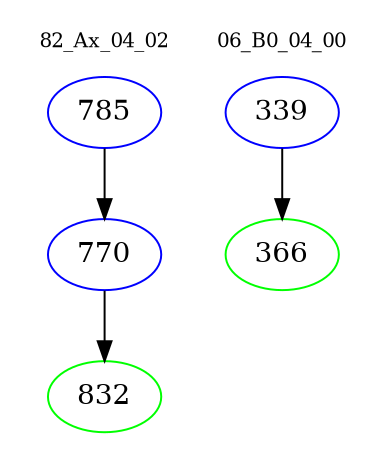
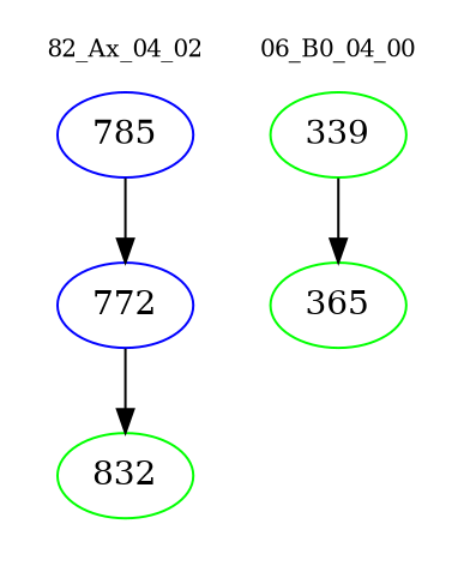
  digraph {
    node [color=blue]
    edge [color=black]
    n1 [label=785]
-   n2 [label=770]
+   n2 [label=772]
    n3 [color=green label=832]
-   n4 [label=339]
-   n5 [color=green label=366]
+   n4 [color=green label=339]
+   n5 [color=green label=365]
    subgraph cluster_1 {
      color=white
      fontsize=10
      label="82_Ax_04_02"
      n1
      n2
      n3
    }
    subgraph cluster_2 {
      color=white
      fontsize=10
      label="06_B0_04_00"
      n4
      n5
    }
    n1 -> n2
    n2 -> n3
    n4 -> n5
  }
